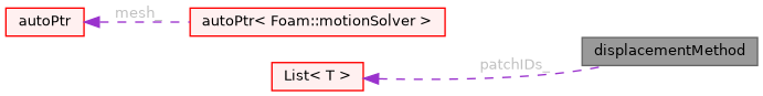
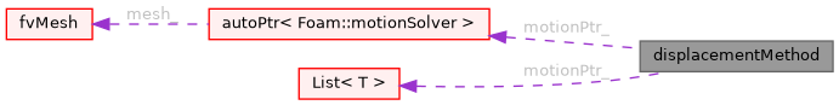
  digraph {
    rankdir=LR
    node [color=red fillcolor="#FFF0F0" fontname=Helvetica fontsize=10 shape=box style=filled]
    edge [color=darkorchid3 dir=back fontcolor=grey fontname=Helvetica fontsize=10 labelfontname=Helvetica labelfontsize=10 style=dashed]
    n1 [color=gray40 fillcolor=grey60 fontcolor=black height=0.2 label=displacementMethod width=0.4]
-   n2 [height=0.2 label=autoPtr width=0.4]
+   n2 [height=0.2 label=fvMesh width=0.4]
    n3 [height=0.2 label="autoPtr\< Foam::motionSolver \>" width=0.4]
    n4 [height=0.2 label="List\< T \>" width=0.4]
    n2 -> n3 [label=" mesh_"]
-   n4 -> n1 [label=" patchIDs_"]
+   n3 -> n1 [label=" motionPtr_"]
+   n4 -> n1 [label=" motionPtr_"]
  }
